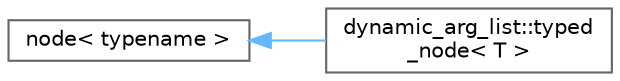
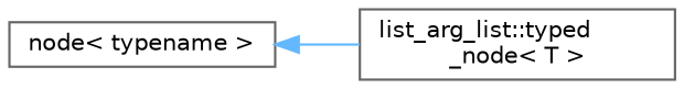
  digraph {
    rankdir=LR
    node [color=grey40 fillcolor=white fontname=Helvetica fontsize=10 shape=box style=filled]
    n1 [height=0.2 label="node\< typename \>" width=0.4]
-   n2 [height=0.2 label="dynamic_arg_list::typed\l_node\< T \>" width=0.4]
+   n2 [height=0.2 label="list_arg_list::typed\l_node\< T \>" width=0.4]
    n1 -> n2 [color=steelblue1 dir=back fontname=Helvetica fontsize=10 labelfontname=Helvetica labelfontsize=10 style=solid]
  }
